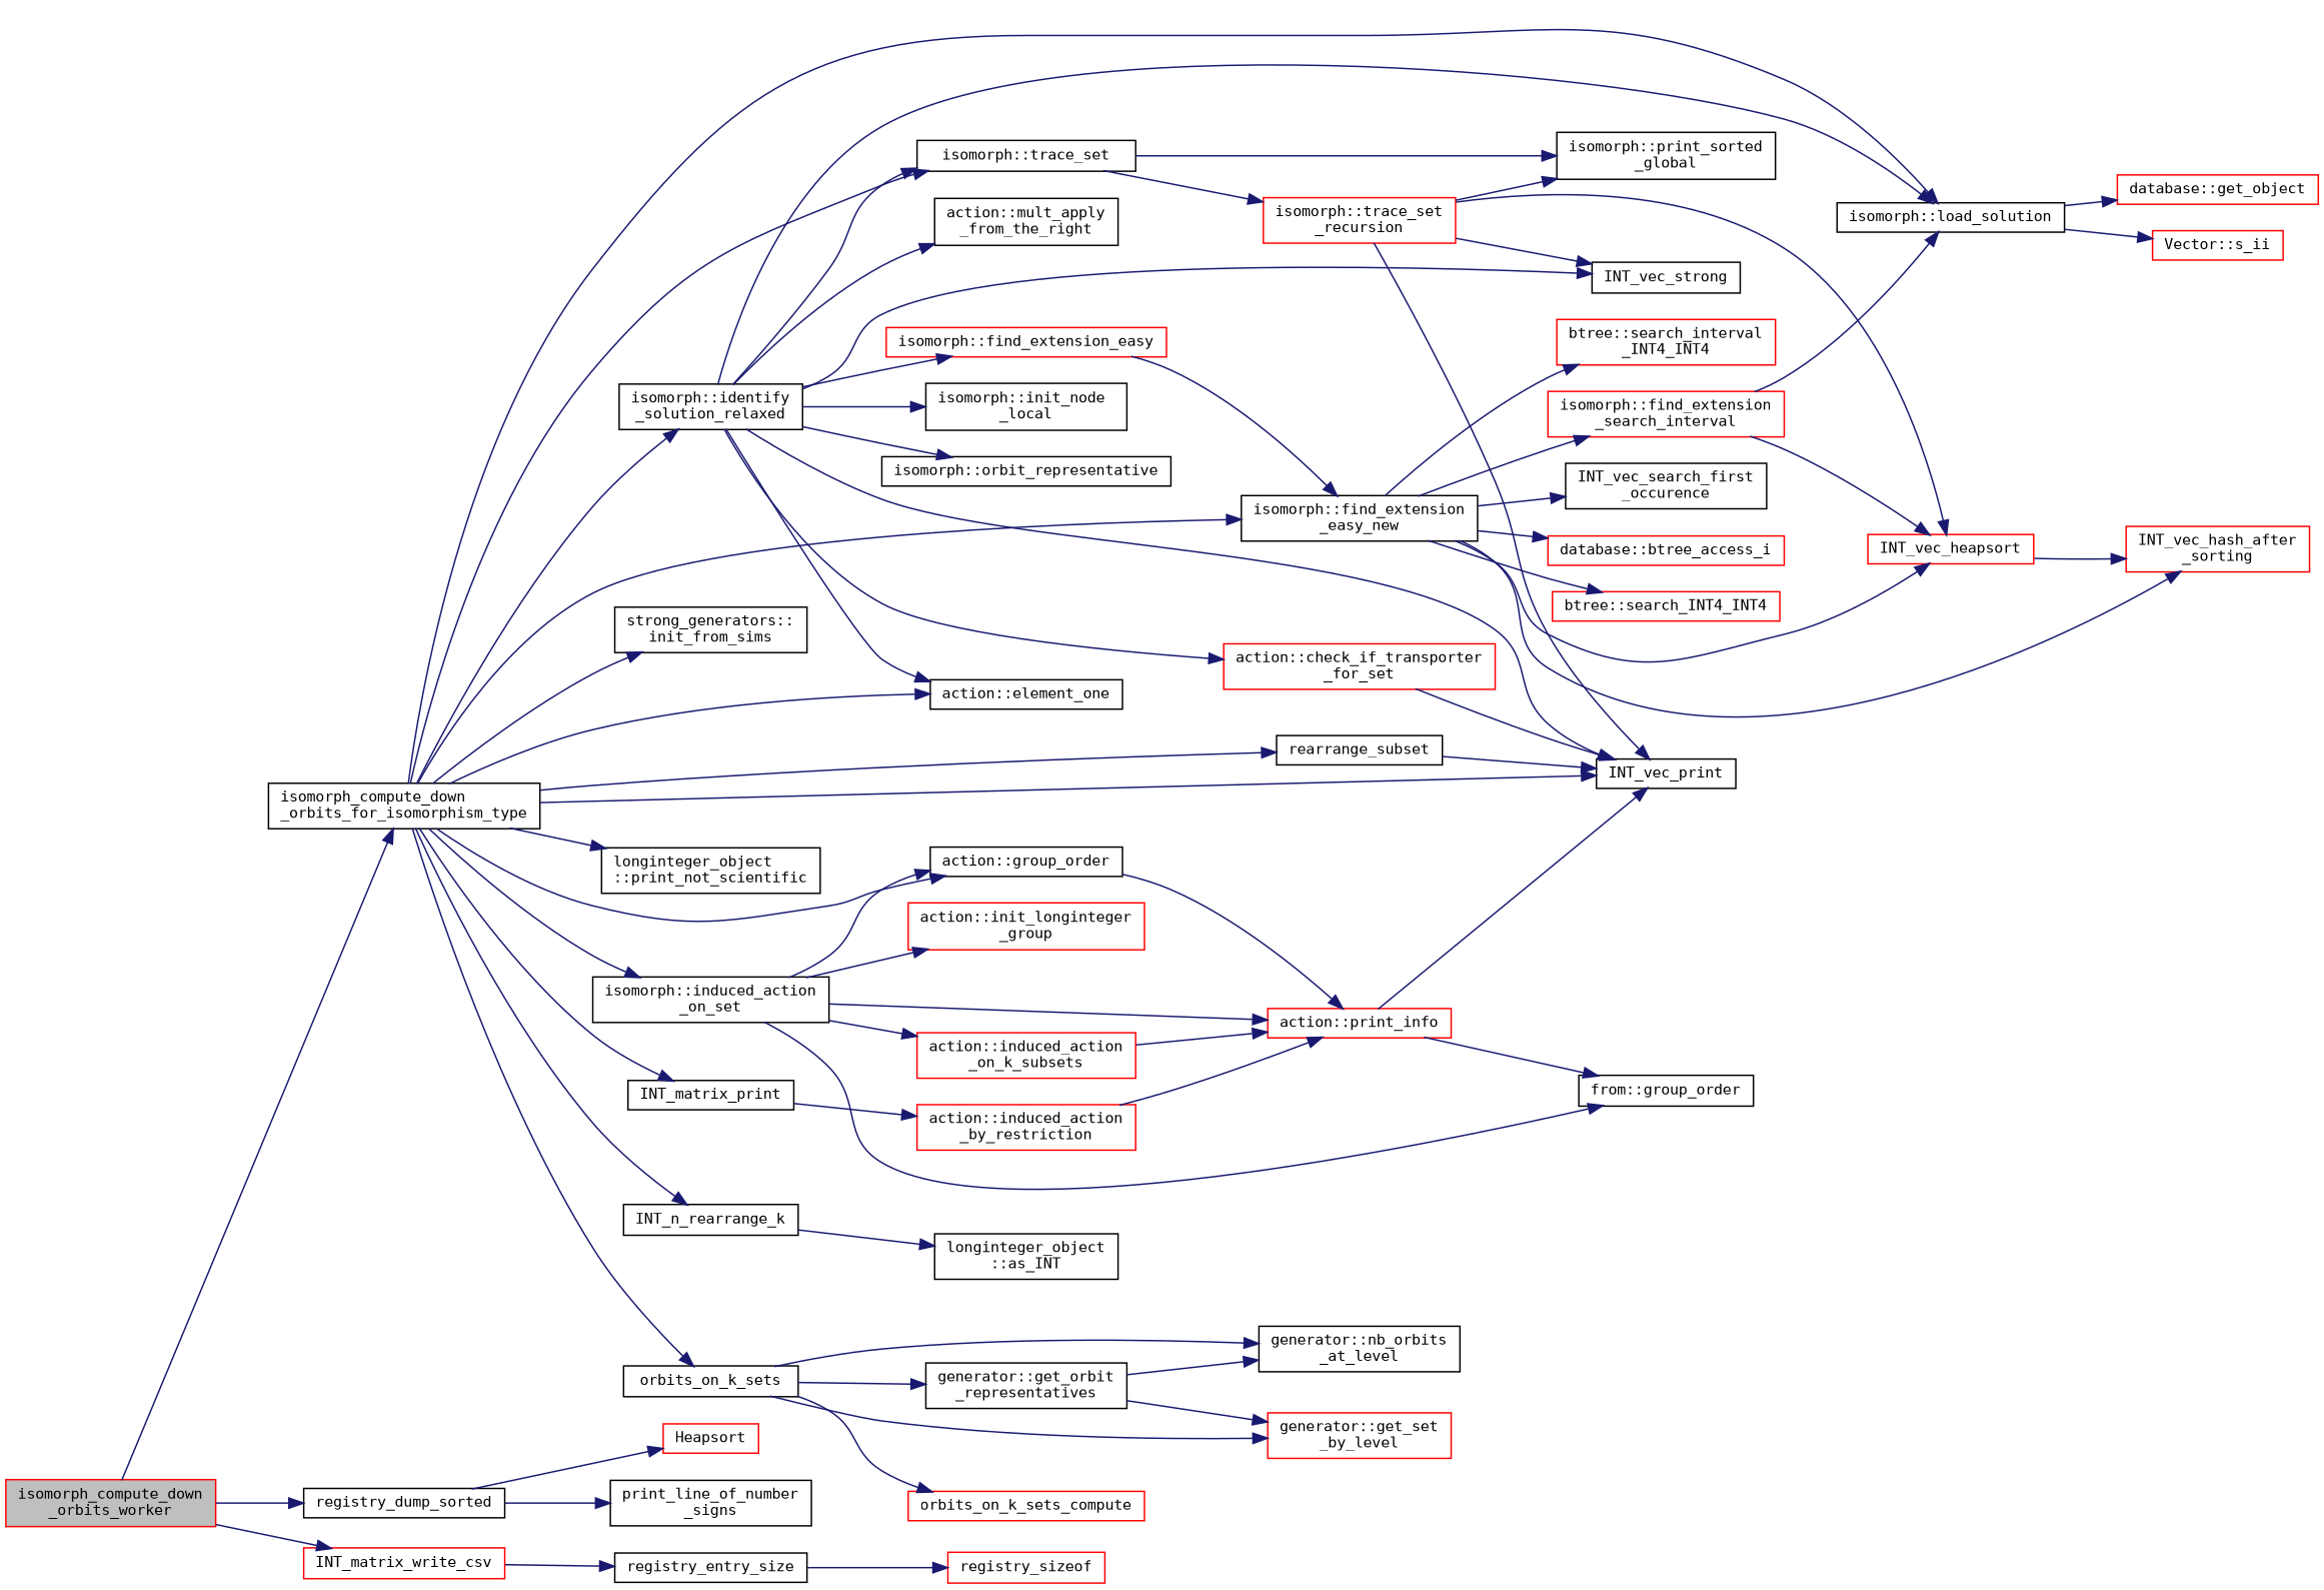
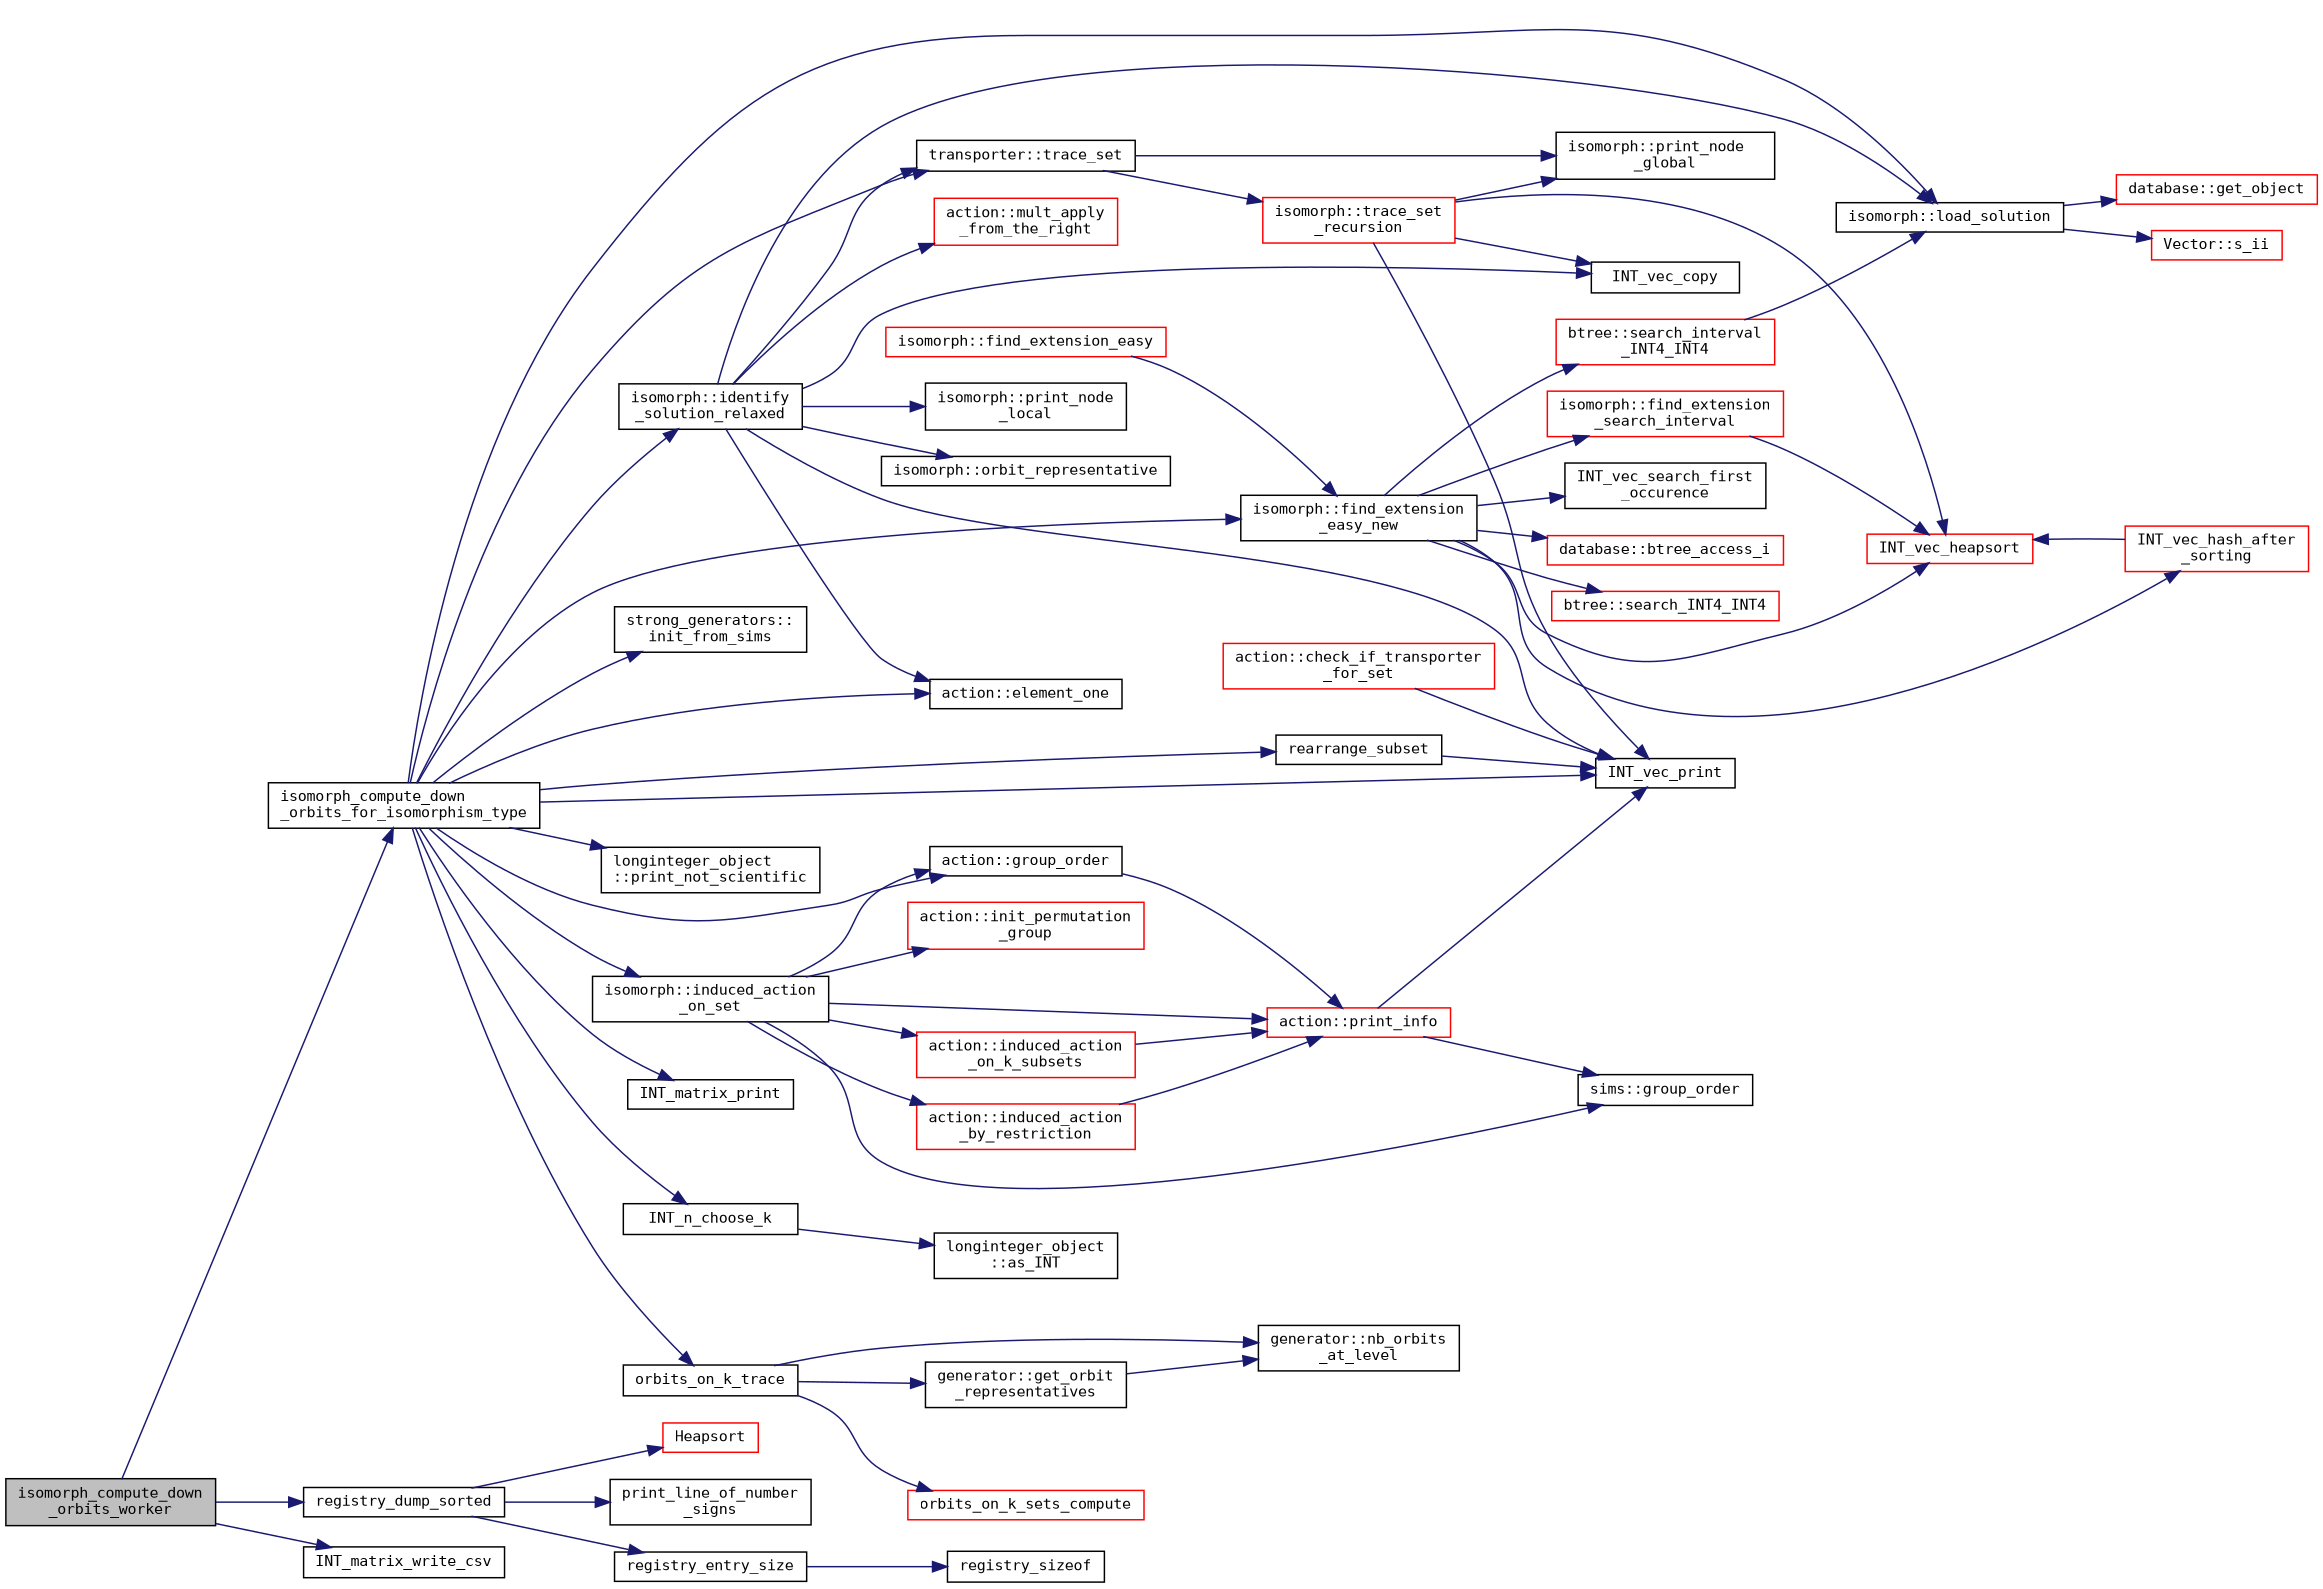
  digraph {
    fontname="DejaVu Sans Mono"
    rankdir=LR
    node [color=black fillcolor=white fontname="DejaVu Sans Mono" fontsize=10 shape=record style=filled]
    edge [color=midnightblue fontname="DejaVu Sans Mono" fontsize=10 labelfontname=Helvetica labelfontsize=10 style=solid]
-   n1 [color=red fillcolor=grey75 fontcolor=black height=0.2 label="isomorph_compute_down\l_orbits_worker" width=0.4]
+   n1 [fillcolor=grey75 fontcolor=black height=0.2 label="isomorph_compute_down\l_orbits_worker" width=0.4]
    n2 [height=0.2 label="isomorph_compute_down\l_orbits_for_isomorphism_type" width=0.4]
    n3 [height=0.2 label=registry_dump_sorted width=0.4]
-   n4 [color=red height=0.2 label=INT_matrix_write_csv width=0.4]
+   n4 [height=0.2 label=INT_matrix_write_csv width=0.4]
    n5 [height=0.2 label="isomorph::load_solution" width=0.4]
    n6 [height=0.2 label="strong_generators::\linit_from_sims" width=0.4]
    n7 [height=0.2 label="isomorph::induced_action\l_on_set" width=0.4]
    n8 [height=0.2 label=INT_vec_print width=0.4]
    n9 [height=0.2 label="action::group_order" width=0.4]
    n10 [height=0.2 label="longinteger_object\l::print_not_scientific" width=0.4]
-   n11 [height=0.2 label=INT_n_rearrange_k width=0.4]
-   n12 [height=0.2 label=orbits_on_k_sets width=0.4]
+   n11 [height=0.2 label=INT_n_choose_k width=0.4]
+   n12 [height=0.2 label=orbits_on_k_trace width=0.4]
    n13 [height=0.2 label=INT_matrix_print width=0.4]
    n14 [height=0.2 label=rearrange_subset width=0.4]
    n15 [height=0.2 label="action::element_one" width=0.4]
-   n16 [height=0.2 label="isomorph::trace_set" width=0.4]
+   n16 [height=0.2 label="transporter::trace_set" width=0.4]
    n17 [height=0.2 label="isomorph::find_extension\l_easy_new" width=0.4]
    n18 [height=0.2 label="isomorph::identify\l_solution_relaxed" width=0.4]
    n19 [height=0.2 label="print_line_of_number\l_signs" width=0.4]
    n20 [height=0.2 label=registry_entry_size width=0.4]
    n21 [color=red height=0.2 label=Heapsort width=0.4]
    n22 [color=red height=0.2 label="database::get_object" width=0.4]
    n23 [color=red height=0.2 label="Vector::s_ii" width=0.4]
    n24 [color=red height=0.2 label="action::induced_action\l_by_restriction" width=0.4]
    n25 [color=red height=0.2 label="action::print_info" width=0.4]
-   n26 [height=0.2 label="from::group_order" width=0.4]
-   n27 [color=red height=0.2 label="action::init_longinteger\l_group" width=0.4]
+   n26 [height=0.2 label="sims::group_order" width=0.4]
+   n27 [color=red height=0.2 label="action::init_permutation\l_group" width=0.4]
    n28 [color=red height=0.2 label="action::induced_action\l_on_k_subsets" width=0.4]
    n29 [height=0.2 label="longinteger_object\l::as_INT" width=0.4]
    n30 [color=red height=0.2 label=orbits_on_k_sets_compute width=0.4]
    n31 [height=0.2 label="generator::get_orbit\l_representatives" width=0.4]
    n32 [height=0.2 label="generator::nb_orbits\l_at_level" width=0.4]
-   n33 [color=red height=0.2 label="generator::get_set\l_by_level" width=0.4]
    n34 [color=red height=0.2 label="isomorph::trace_set\l_recursion" width=0.4]
-   n35 [height=0.2 label="isomorph::print_sorted\l_global" width=0.4]
+   n35 [height=0.2 label="isomorph::print_node\l_global" width=0.4]
    n36 [color=red height=0.2 label=INT_vec_heapsort width=0.4]
    n37 [color=red height=0.2 label="INT_vec_hash_after\l_sorting" width=0.4]
    n38 [height=0.2 label="INT_vec_search_first\l_occurence" width=0.4]
    n39 [color=red height=0.2 label="database::btree_access_i" width=0.4]
    n40 [color=red height=0.2 label="btree::search_INT4_INT4" width=0.4]
    n41 [color=red height=0.2 label="btree::search_interval\l_INT4_INT4" width=0.4]
    n42 [color=red height=0.2 label="isomorph::find_extension\l_search_interval" width=0.4]
-   n43 [height=0.2 label=INT_vec_strong width=0.4]
-   n44 [height=0.2 label="isomorph::init_node\l_local" width=0.4]
+   n43 [height=0.2 label=INT_vec_copy width=0.4]
+   n44 [height=0.2 label="isomorph::print_node\l_local" width=0.4]
    n45 [color=red height=0.2 label="isomorph::find_extension_easy" width=0.4]
    n46 [height=0.2 label="isomorph::orbit_representative" width=0.4]
-   n47 [height=0.2 label="action::mult_apply\l_from_the_right" width=0.4]
+   n47 [color=red height=0.2 label="action::mult_apply\l_from_the_right" width=0.4]
    n48 [color=red height=0.2 label="action::check_if_transporter\l_for_set" width=0.4]
-   n49 [color=red height=0.2 label=registry_sizeof width=0.4]
+   n49 [height=0.2 label=registry_sizeof width=0.4]
    n1 -> n2
    n1 -> n3
    n1 -> n4
    n2 -> n5
    n2 -> n6
    n2 -> n7
    n2 -> n8
    n2 -> n9
    n2 -> n10
    n2 -> n11
    n2 -> n12
    n2 -> n13
    n2 -> n14
    n2 -> n15
    n2 -> n16
    n2 -> n17
    n2 -> n18
    n3 -> n19
-   n4 -> n20
+   n3 -> n20
    n3 -> n21
    n5 -> n22
    n5 -> n23
    n7 -> n9
-   n13 -> n24
+   n7 -> n24
    n7 -> n25
    n7 -> n26
    n7 -> n27
    n7 -> n28
    n9 -> n25
    n11 -> n29
    n12 -> n30
    n12 -> n31
    n12 -> n32
-   n12 -> n33
    n14 -> n8
    n16 -> n34
    n16 -> n35
    n17 -> n36
    n17 -> n37
    n17 -> n38
    n17 -> n39
    n17 -> n40
    n17 -> n41
    n17 -> n42
    n18 -> n5
    n18 -> n8
    n18 -> n15
    n18 -> n16
    n18 -> n43
    n18 -> n44
-   n18 -> n45
    n18 -> n46
    n18 -> n47
-   n18 -> n48
    n20 -> n49
    n24 -> n25
    n25 -> n8
    n25 -> n26
    n28 -> n25
    n31 -> n32
-   n31 -> n33
    n34 -> n8
    n34 -> n35
    n34 -> n36
    n34 -> n43
-   n36 -> n37
-   n42 -> n5
+   n37 -> n36
+   n41 -> n5
    n42 -> n36
    n45 -> n17
    n48 -> n8
  }
